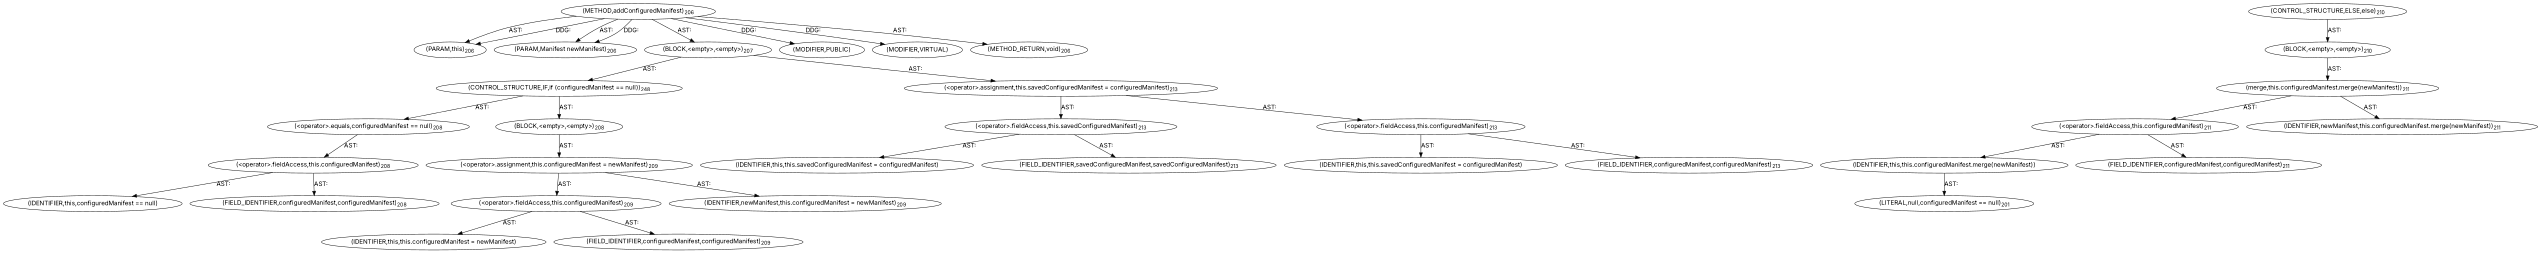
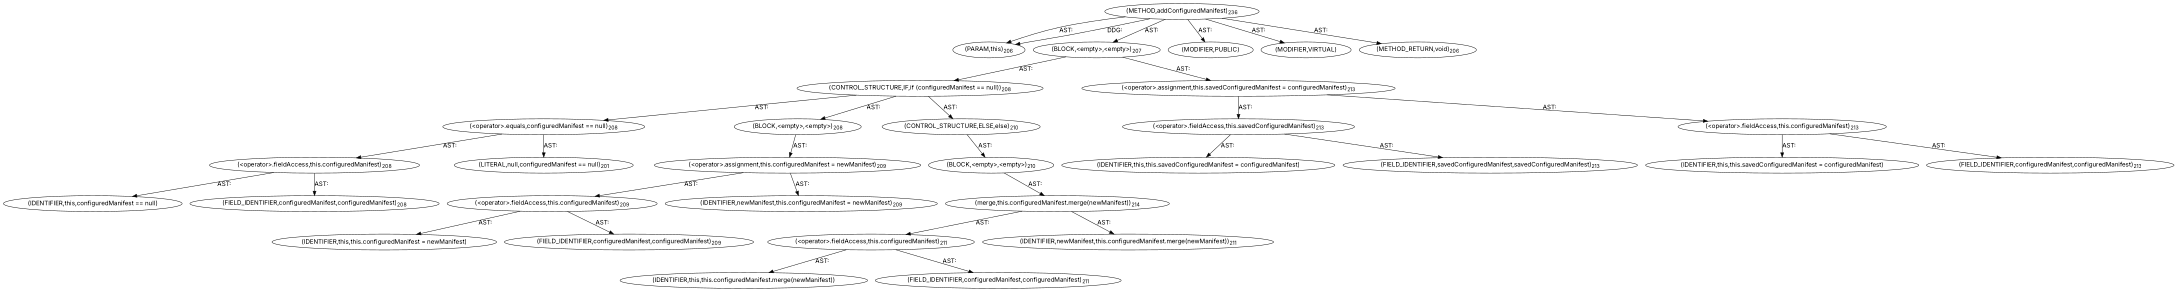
  digraph {
    fontname=Inter
    node [fontname=Inter]
    edge [fontname=Inter]
-   n1 [label=<(METHOD,addConfiguredManifest)<SUB>206</SUB>>]
+   n1 [label=<(METHOD,addConfiguredManifest)<SUB>236</SUB>>]
    n2 [label=<(PARAM,this)<SUB>206</SUB>>]
-   n3 [label=<(PARAM,Manifest newManifest)<SUB>206</SUB>>]
    n4 [label=<(BLOCK,&lt;empty&gt;,&lt;empty&gt;)<SUB>207</SUB>>]
    n5 [label=<(MODIFIER,PUBLIC)>]
    n6 [label=<(MODIFIER,VIRTUAL)>]
    n7 [label=<(METHOD_RETURN,void)<SUB>206</SUB>>]
-   n8 [label=<(CONTROL_STRUCTURE,IF,if (configuredManifest == null))<SUB>248</SUB>>]
+   n8 [label=<(CONTROL_STRUCTURE,IF,if (configuredManifest == null))<SUB>208</SUB>>]
    n9 [label=<(&lt;operator&gt;.assignment,this.savedConfiguredManifest = configuredManifest)<SUB>213</SUB>>]
    n10 [label=<(&lt;operator&gt;.equals,configuredManifest == null)<SUB>208</SUB>>]
    n11 [label=<(BLOCK,&lt;empty&gt;,&lt;empty&gt;)<SUB>208</SUB>>]
    n12 [label=<(CONTROL_STRUCTURE,ELSE,else)<SUB>210</SUB>>]
    n13 [label=<(&lt;operator&gt;.fieldAccess,this.savedConfiguredManifest)<SUB>213</SUB>>]
    n14 [label=<(&lt;operator&gt;.fieldAccess,this.configuredManifest)<SUB>213</SUB>>]
    n15 [label=<(&lt;operator&gt;.fieldAccess,this.configuredManifest)<SUB>208</SUB>>]
    n16 [label=<(LITERAL,null,configuredManifest == null)<SUB>201</SUB>>]
    n17 [label=<(&lt;operator&gt;.assignment,this.configuredManifest = newManifest)<SUB>209</SUB>>]
    n18 [label=<(BLOCK,&lt;empty&gt;,&lt;empty&gt;)<SUB>210</SUB>>]
    n19 [label=<(IDENTIFIER,this,configuredManifest == null)>]
    n20 [label=<(FIELD_IDENTIFIER,configuredManifest,configuredManifest)<SUB>208</SUB>>]
    n21 [label=<(&lt;operator&gt;.fieldAccess,this.configuredManifest)<SUB>209</SUB>>]
    n22 [label=<(IDENTIFIER,newManifest,this.configuredManifest = newManifest)<SUB>209</SUB>>]
    n23 [label=<(IDENTIFIER,this,this.configuredManifest = newManifest)>]
    n24 [label=<(FIELD_IDENTIFIER,configuredManifest,configuredManifest)<SUB>209</SUB>>]
-   n25 [label=<(merge,this.configuredManifest.merge(newManifest))<SUB>211</SUB>>]
+   n25 [label=<(merge,this.configuredManifest.merge(newManifest))<SUB>214</SUB>>]
    n26 [label=<(&lt;operator&gt;.fieldAccess,this.configuredManifest)<SUB>211</SUB>>]
    n27 [label=<(IDENTIFIER,newManifest,this.configuredManifest.merge(newManifest))<SUB>211</SUB>>]
    n28 [label=<(IDENTIFIER,this,this.configuredManifest.merge(newManifest))>]
    n29 [label=<(FIELD_IDENTIFIER,configuredManifest,configuredManifest)<SUB>211</SUB>>]
    n30 [label=<(IDENTIFIER,this,this.savedConfiguredManifest = configuredManifest)>]
    n31 [label=<(FIELD_IDENTIFIER,savedConfiguredManifest,savedConfiguredManifest)<SUB>213</SUB>>]
    n32 [label=<(IDENTIFIER,this,this.savedConfiguredManifest = configuredManifest)>]
    n33 [label=<(FIELD_IDENTIFIER,configuredManifest,configuredManifest)<SUB>213</SUB>>]
    n1 -> n2 [label="AST: "]
    n1 -> n2 [label="DDG: "]
-   n1 -> n3 [label="AST: "]
-   n1 -> n3 [label="DDG: "]
    n1 -> n4 [label="AST: "]
-   n1 -> n5 [label="DDG: "]
-   n1 -> n6 [label="DDG: "]
+   n1 -> n5 [label="AST: "]
+   n1 -> n6 [label="AST: "]
    n1 -> n7 [label="AST: "]
    n4 -> n8 [label="AST: "]
    n4 -> n9 [label="AST: "]
    n8 -> n10 [label="AST: "]
    n8 -> n11 [label="AST: "]
+   n8 -> n12 [label="AST: "]
    n9 -> n13 [label="AST: "]
    n9 -> n14 [label="AST: "]
    n10 -> n15 [label="AST: "]
-   n28 -> n16 [label="AST: "]
+   n10 -> n16 [label="AST: "]
    n11 -> n17 [label="AST: "]
    n12 -> n18 [label="AST: "]
    n13 -> n30 [label="AST: "]
    n13 -> n31 [label="AST: "]
    n14 -> n32 [label="AST: "]
    n14 -> n33 [label="AST: "]
    n15 -> n19 [label="AST: "]
    n15 -> n20 [label="AST: "]
    n17 -> n21 [label="AST: "]
    n17 -> n22 [label="AST: "]
    n18 -> n25 [label="AST: "]
    n21 -> n23 [label="AST: "]
    n21 -> n24 [label="AST: "]
    n25 -> n26 [label="AST: "]
    n25 -> n27 [label="AST: "]
    n26 -> n28 [label="AST: "]
    n26 -> n29 [label="AST: "]
  }
